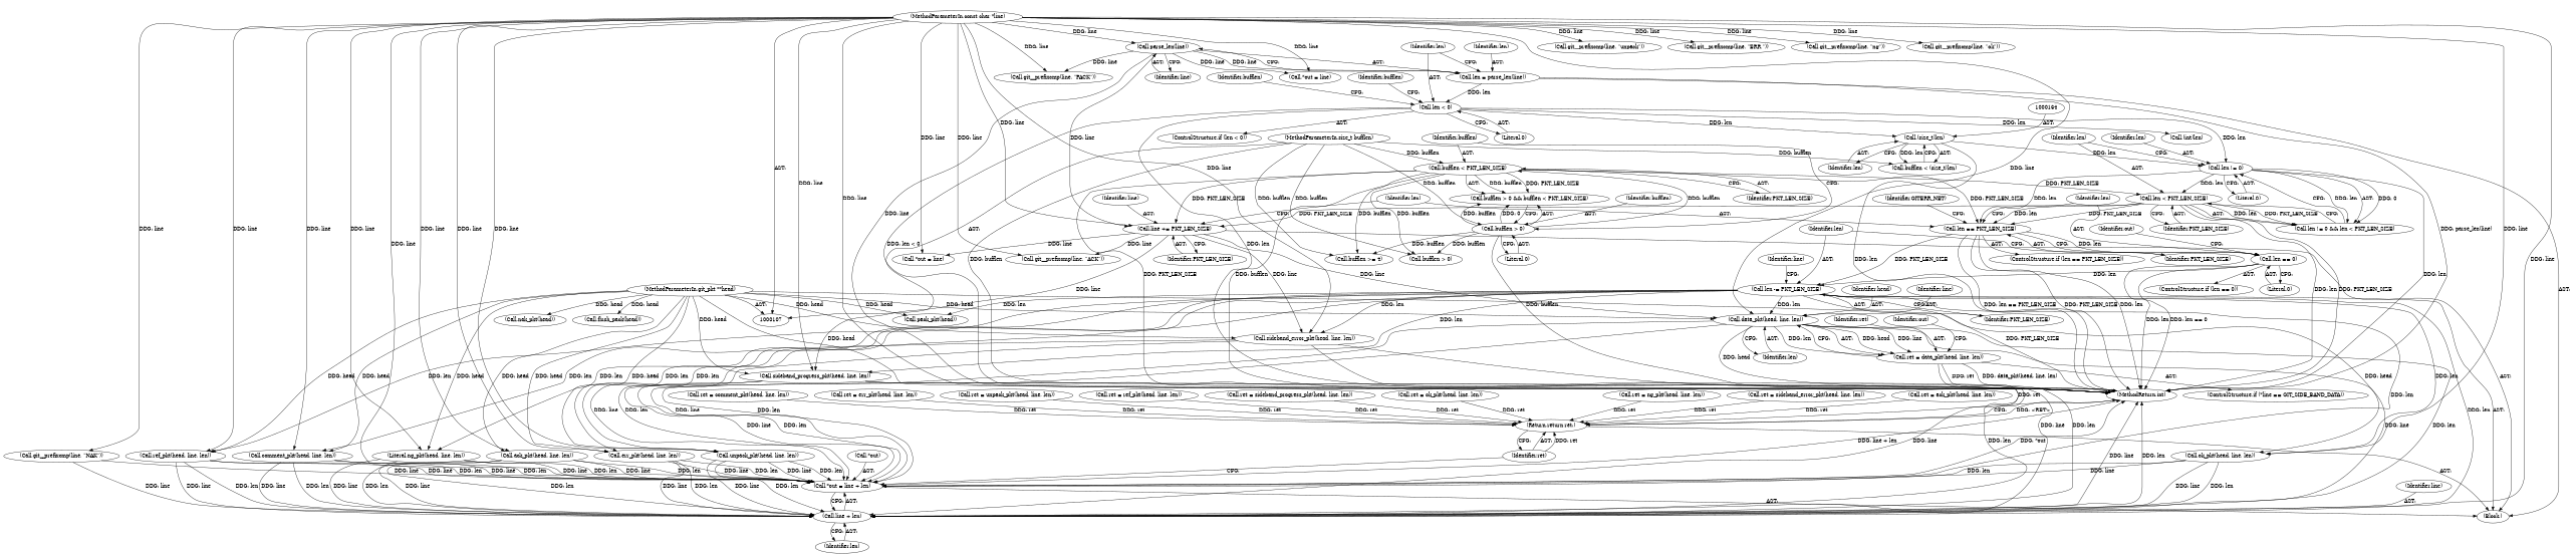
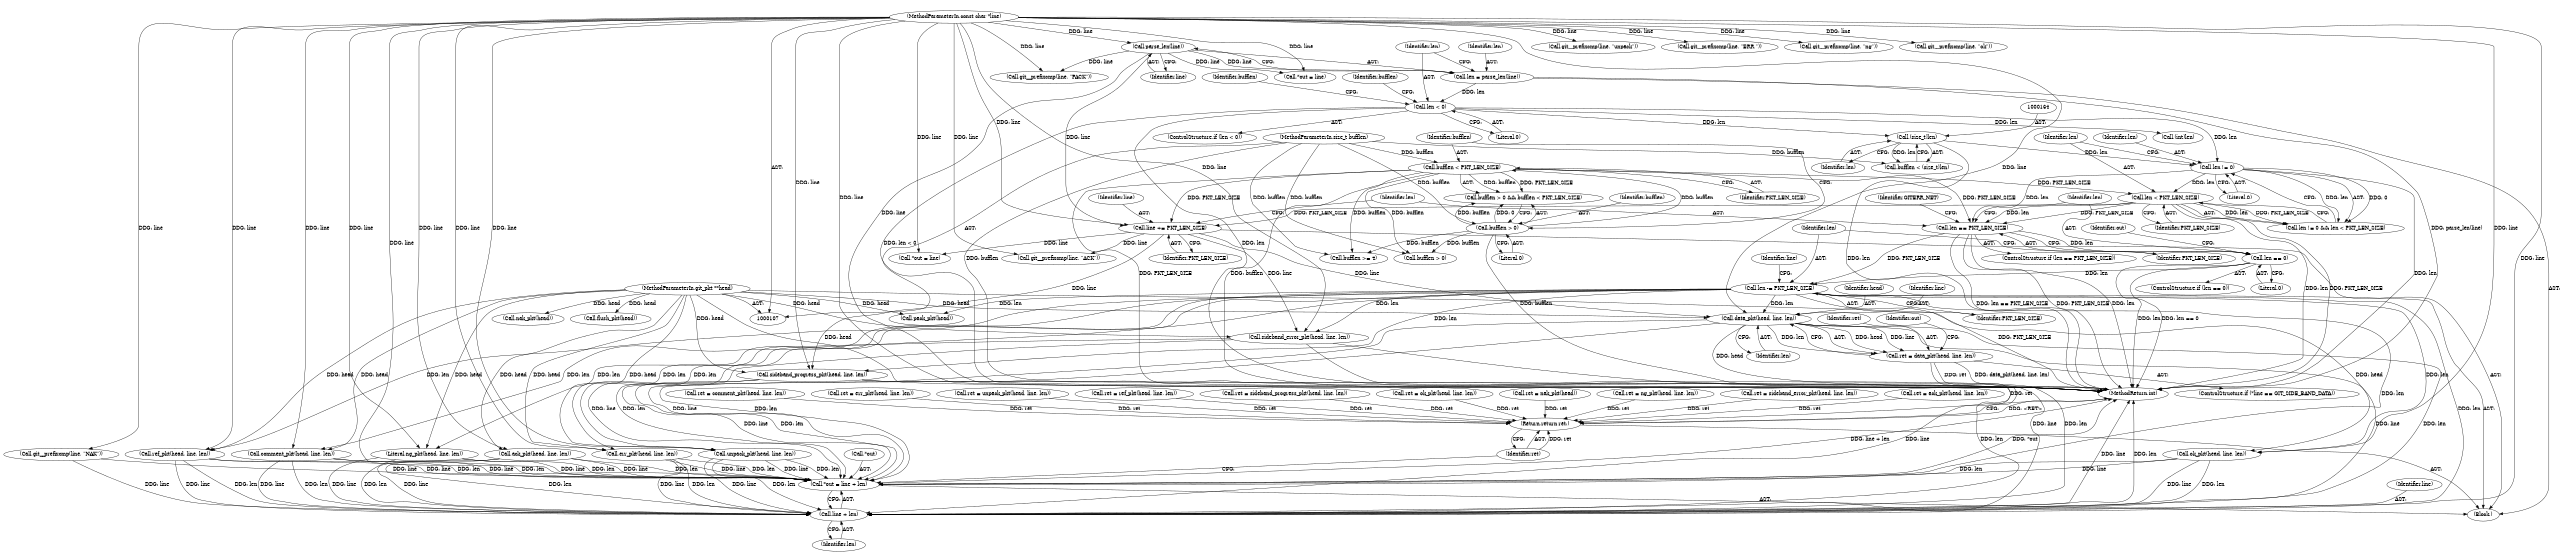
  digraph {
    n1 [label="(Call,data_pkt(head, line, len))"]
    n2 [label="(Call,ret = data_pkt(head, line, len))"]
    n3 [label="(Call,*out = line + len)"]
    n4 [label="(Call,line + len)"]
    n5 [label="(MethodReturn,int)"]
    n6 [label="(Identifier,len)"]
    n7 [label="(Return,return ret;)"]
    n8 [label="(ControlStructure,if (*line == GIT_SIDE_BAND_DATA))"]
    n9 [label="(Block,)"]
    n10 [label="(Identifier,len)"]
    n11 [label="(MethodParameterIn,git_pkt **head)"]
    n12 [label="(Call,pack_pkt(head))"]
    n13 [label="(Call,ok_pkt(head, line, len))"]
    n14 [label="(Call,nak_pkt(head))"]
    n15 [label="(Call,ref_pkt(head, line, len))"]
    n16 [label="(Call,comment_pkt(head, line, len))"]
    n17 [label="(Literal,ng_pkt(head, line, len))"]
    n18 [label="(Call,err_pkt(head, line, len))"]
    n19 [label="(Call,sideband_error_pkt(head, line, len))"]
-   n20 [label="(Call,flush_pack(head))"]
+   n20 [label="(Call,flush_pkt(head))"]
    n21 [label="(Call,ack_pkt(head, line, len))"]
    n22 [label="(Call,unpack_pkt(head, line, len))"]
    n23 [label="(Call,sideband_progress_pkt(head, line, len))"]
    1000107
    n25 [label="(Call,line += PKT_LEN_SIZE)"]
    n26 [label="(Identifier,PKT_LEN_SIZE)"]
    n27 [label="(Call,*out = line)"]
    n28 [label="(Call,git__prefixcmp(line, \"ACK\"))"]
    n29 [label="(Call,bufflen < PKT_LEN_SIZE)"]
    n30 [label="(Call,len < PKT_LEN_SIZE)"]
    n31 [label="(Call,len == PKT_LEN_SIZE)"]
    n32 [label="(Identifier,PKT_LEN_SIZE)"]
    n33 [label="(Call,bufflen >= 4)"]
    n34 [label="(Call,bufflen > 0 && bufflen < PKT_LEN_SIZE)"]
    n35 [label="(Call,bufflen > 0)"]
    n36 [label="(Identifier,PKT_LEN_SIZE)"]
    n37 [label="(Call,len != 0 && len < PKT_LEN_SIZE)"]
    n38 [label="(Call,len -= PKT_LEN_SIZE)"]
    n39 [label="(Call,len == 0)"]
    n40 [label="(ControlStructure,if (len == PKT_LEN_SIZE))"]
    n41 [label="(Identifier,PKT_LEN_SIZE)"]
    n42 [label="(Call,bufflen > 0)"]
    n43 [label="(Literal,0)"]
    n44 [label="(MethodParameterIn,size_t bufflen)"]
    n45 [label="(Call,bufflen < (size_t)len)"]
    n46 [label="(Call,(size_t)len)"]
    n47 [label="(Call,len != 0)"]
    n48 [label="(Literal,0)"]
    n49 [label="(Call,len < 0)"]
    n50 [label="(Literal,0)"]
    n51 [label="(Call,(int)len)"]
    n52 [label="(ControlStructure,if (len < 0))"]
    n53 [label="(Identifier,len)"]
    n54 [label="(Call,len = parse_len(line))"]
    n55 [label="(Call,parse_len(line))"]
    n56 [label="(Call,git__prefixcmp(line, \"PACK\"))"]
    n57 [label="(Identifier,line)"]
    n58 [label="(Call,*out = line)"]
    n59 [label="(MethodParameterIn,const char *line)"]
    n60 [label="(Call,git__prefixcmp(line, \"NAK\"))"]
    n61 [label="(Call,git__prefixcmp(line, \"unpack\"))"]
    n62 [label="(Call,git__prefixcmp(line, \"ERR \"))"]
    n63 [label="(Call,git__prefixcmp(line, \"ng\"))"]
    n64 [label="(Call,git__prefixcmp(line, \"ok\"))"]
    n65 [label="(Identifier,PKT_LEN_SIZE)"]
    n66 [label="(ControlStructure,if (len == 0))"]
    n67 [label="(Literal,0)"]
    n68 [label="(Identifier,ret)"]
    n69 [label="(Call,ret = ng_pkt(head, line, len))"]
    n70 [label="(Identifier,bufflen)"]
    n71 [label="(Call,ret = sideband_error_pkt(head, line, len))"]
    n72 [label="(Call,ret = ack_pkt(head, line, len))"]
    n73 [label="(Identifier,len)"]
    n74 [label="(Call,ret = comment_pkt(head, line, len))"]
    n75 [label="(Identifier,ret)"]
    n76 [label="(Identifier,line)"]
    n77 [label="(Call,ret = err_pkt(head, line, len))"]
    n78 [label="(Identifier,GITERR_NET)"]
    n79 [label="(Identifier,head)"]
    n80 [label="(Call,*out)"]
    n81 [label="(Identifier,line)"]
    n82 [label="(Identifier,bufflen)"]
    n83 [label="(Identifier,len)"]
    n84 [label="(Call,ret = unpack_pkt(head, line, len))"]
    n85 [label="(Identifier,out)"]
    n86 [label="(Identifier,len)"]
    n87 [label="(Identifier,out)"]
    n88 [label="(Call,ret = ref_pkt(head, line, len))"]
    n89 [label="(Identifier,len)"]
    n90 [label="(Call,ret = sideband_progress_pkt(head, line, len))"]
    n91 [label="(Call,ret = ok_pkt(head, line, len))"]
    n92 [label="(Identifier,bufflen)"]
    n93 [label="(Identifier,len)"]
    n94 [label="(Identifier,line)"]
    n95 [label="(Identifier,bufflen)"]
    n96 [label="(Identifier,len)"]
    n97 [label="(Identifier,len)"]
    n98 [label="(Identifier,line)"]
+   n99 [label="(Call,ret = nak_pkt(head))"]
    1000164
    n1 -> n2 [label="AST: "]
    n1 -> n2 [label="DDG: head"]
    n1 -> n2 [label="DDG: line"]
    n1 -> n2 [label="DDG: len"]
    n1 -> n3 [label="DDG: line"]
    n1 -> n3 [label="DDG: len"]
    n1 -> n4 [label="DDG: line"]
    n1 -> n4 [label="DDG: len"]
    n1 -> n5 [label="DDG: head"]
    n1 -> n6 [label="CFG: "]
    n2 -> n1 [label="CFG: "]
    n2 -> n5 [label="DDG: ret"]
    n2 -> n5 [label="DDG: data_pkt(head, line, len)"]
    n2 -> n7 [label="DDG: ret"]
    n2 -> n8 [label="AST: "]
    n3 -> n4 [label="CFG: "]
    n3 -> n5 [label="DDG: *out"]
    n3 -> n5 [label="DDG: line + len"]
    n3 -> n9 [label="AST: "]
    n4 -> n3 [label="AST: "]
    n4 -> n5 [label="DDG: line"]
    n4 -> n5 [label="DDG: len"]
    n4 -> n10 [label="CFG: "]
    n5 -> n7 [label="CFG: "]
    n6 -> n1 [label="AST: "]
    n7 -> n5 [label="DDG: <RET>"]
    n7 -> n9 [label="AST: "]
    n7 -> n68 [label="CFG: "]
    n10 -> n4 [label="AST: "]
    n11 -> n1 [label="DDG: head"]
    n11 -> n5 [label="DDG: head"]
    n11 -> n12 [label="DDG: head"]
    n11 -> n13 [label="DDG: head"]
    n11 -> n14 [label="DDG: head"]
    n11 -> n15 [label="DDG: head"]
    n11 -> n16 [label="DDG: head"]
    n11 -> n17 [label="DDG: head"]
    n11 -> n18 [label="DDG: head"]
    n11 -> n19 [label="DDG: head"]
    n11 -> n20 [label="DDG: head"]
    n11 -> n21 [label="DDG: head"]
    n11 -> n22 [label="DDG: head"]
    n11 -> n23 [label="DDG: head"]
    n11 -> 1000107 [label="AST: "]
    n13 -> n3 [label="DDG: line"]
    n13 -> n3 [label="DDG: len"]
    n13 -> n4 [label="DDG: line"]
    n13 -> n4 [label="DDG: len"]
    n15 -> n3 [label="DDG: line"]
    n15 -> n3 [label="DDG: len"]
    n15 -> n4 [label="DDG: line"]
    n15 -> n4 [label="DDG: len"]
    n16 -> n3 [label="DDG: line"]
    n16 -> n3 [label="DDG: len"]
    n16 -> n4 [label="DDG: line"]
    n16 -> n4 [label="DDG: len"]
    n17 -> n3 [label="DDG: line"]
    n17 -> n3 [label="DDG: len"]
    n17 -> n4 [label="DDG: line"]
    n17 -> n4 [label="DDG: len"]
    n18 -> n3 [label="DDG: line"]
    n18 -> n3 [label="DDG: len"]
    n18 -> n4 [label="DDG: line"]
    n18 -> n4 [label="DDG: len"]
    n19 -> n3 [label="DDG: line"]
    n19 -> n3 [label="DDG: len"]
    n19 -> n4 [label="DDG: line"]
    n19 -> n4 [label="DDG: len"]
    n21 -> n3 [label="DDG: line"]
    n21 -> n3 [label="DDG: len"]
    n21 -> n4 [label="DDG: line"]
    n21 -> n4 [label="DDG: len"]
    n22 -> n3 [label="DDG: line"]
    n22 -> n3 [label="DDG: len"]
    n22 -> n4 [label="DDG: line"]
    n22 -> n4 [label="DDG: len"]
    n23 -> n3 [label="DDG: line"]
    n23 -> n3 [label="DDG: len"]
    n23 -> n4 [label="DDG: line"]
    n23 -> n4 [label="DDG: len"]
    n25 -> n1 [label="DDG: line"]
    n25 -> n9 [label="AST: "]
    n25 -> n19 [label="DDG: line"]
    n25 -> n23 [label="DDG: line"]
    n25 -> n26 [label="CFG: "]
    n25 -> n27 [label="DDG: line"]
    n25 -> n28 [label="DDG: line"]
    n26 -> n25 [label="AST: "]
    n29 -> n5 [label="DDG: bufflen"]
    n29 -> n5 [label="DDG: PKT_LEN_SIZE"]
    n29 -> n25 [label="DDG: PKT_LEN_SIZE"]
    n29 -> n30 [label="DDG: PKT_LEN_SIZE"]
    n29 -> n31 [label="DDG: PKT_LEN_SIZE"]
    n29 -> n32 [label="CFG: "]
    n29 -> n33 [label="DDG: bufflen"]
    n29 -> n34 [label="AST: "]
    n29 -> n34 [label="DDG: bufflen"]
    n29 -> n34 [label="DDG: PKT_LEN_SIZE"]
    n29 -> n35 [label="DDG: bufflen"]
    n30 -> n5 [label="DDG: len"]
    n30 -> n5 [label="DDG: PKT_LEN_SIZE"]
    n30 -> n25 [label="DDG: PKT_LEN_SIZE"]
    n30 -> n31 [label="DDG: len"]
    n30 -> n31 [label="DDG: PKT_LEN_SIZE"]
    n30 -> n36 [label="CFG: "]
    n30 -> n37 [label="AST: "]
    n30 -> n37 [label="DDG: len"]
    n30 -> n37 [label="DDG: PKT_LEN_SIZE"]
    n31 -> n5 [label="DDG: len == PKT_LEN_SIZE"]
    n31 -> n5 [label="DDG: PKT_LEN_SIZE"]
    n31 -> n5 [label="DDG: len"]
    n31 -> n38 [label="DDG: PKT_LEN_SIZE"]
    n31 -> n39 [label="DDG: len"]
    n31 -> n40 [label="AST: "]
    n31 -> n41 [label="CFG: "]
    n32 -> n29 [label="AST: "]
    n34 -> n42 [label="CFG: "]
    n36 -> n30 [label="AST: "]
    n37 -> n30 [label="CFG: "]
    n37 -> n47 [label="CFG: "]
    n38 -> n1 [label="DDG: len"]
    n38 -> n3 [label="DDG: len"]
    n38 -> n4 [label="DDG: len"]
    n38 -> n5 [label="DDG: PKT_LEN_SIZE"]
    n38 -> n9 [label="AST: "]
    n38 -> n12 [label="DDG: len"]
    n38 -> n13 [label="DDG: len"]
    n38 -> n15 [label="DDG: len"]
    n38 -> n16 [label="DDG: len"]
    n38 -> n17 [label="DDG: len"]
    n38 -> n18 [label="DDG: len"]
    n38 -> n19 [label="DDG: len"]
    n38 -> n22 [label="DDG: len"]
    n38 -> n23 [label="DDG: len"]
    n38 -> n65 [label="CFG: "]
    n39 -> n5 [label="DDG: len"]
    n39 -> n5 [label="DDG: len == 0"]
    n39 -> n38 [label="DDG: len"]
    n39 -> n66 [label="AST: "]
    n39 -> n67 [label="CFG: "]
    n41 -> n31 [label="AST: "]
    n42 -> n5 [label="DDG: bufflen"]
    n42 -> n29 [label="DDG: bufflen"]
    n42 -> n33 [label="DDG: bufflen"]
    n42 -> n34 [label="AST: "]
    n42 -> n34 [label="DDG: bufflen"]
    n42 -> n34 [label="DDG: 0"]
    n42 -> n35 [label="DDG: bufflen"]
    n42 -> n43 [label="CFG: "]
    n43 -> n42 [label="AST: "]
    n44 -> n5 [label="DDG: bufflen"]
    n44 -> 1000107 [label="AST: "]
    n44 -> n29 [label="DDG: bufflen"]
    n44 -> n33 [label="DDG: bufflen"]
    n44 -> n35 [label="DDG: bufflen"]
    n44 -> n42 [label="DDG: bufflen"]
    n44 -> n45 [label="DDG: bufflen"]
    n45 -> n46 [label="CFG: "]
    n46 -> n5 [label="DDG: len"]
    n46 -> n45 [label="AST: "]
    n46 -> n45 [label="DDG: len"]
    n46 -> n47 [label="DDG: len"]
    n46 -> n53 [label="CFG: "]
    n47 -> n5 [label="DDG: len"]
    n47 -> n30 [label="DDG: len"]
    n47 -> n31 [label="DDG: len"]
    n47 -> n37 [label="AST: "]
    n47 -> n37 [label="DDG: len"]
    n47 -> n37 [label="DDG: 0"]
    n47 -> n48 [label="CFG: "]
    n48 -> n47 [label="AST: "]
    n49 -> n5 [label="DDG: len < 0"]
    n49 -> n5 [label="DDG: len"]
    n49 -> n46 [label="DDG: len"]
    n49 -> n47 [label="DDG: len"]
    n49 -> n50 [label="CFG: "]
    n49 -> n51 [label="DDG: len"]
    n49 -> n52 [label="AST: "]
    n50 -> n49 [label="AST: "]
    n53 -> n46 [label="AST: "]
    n54 -> n5 [label="DDG: parse_len(line)"]
    n54 -> n9 [label="AST: "]
    n54 -> n49 [label="DDG: len"]
    n54 -> n55 [label="CFG: "]
    n55 -> n5 [label="DDG: line"]
    n55 -> n25 [label="DDG: line"]
    n55 -> n54 [label="AST: "]
    n55 -> n54 [label="DDG: line"]
    n55 -> n56 [label="DDG: line"]
    n55 -> n57 [label="CFG: "]
    n55 -> n58 [label="DDG: line"]
    n57 -> n55 [label="AST: "]
    n59 -> n1 [label="DDG: line"]
    n59 -> n3 [label="DDG: line"]
    n59 -> n4 [label="DDG: line"]
    n59 -> n5 [label="DDG: line"]
    n59 -> n13 [label="DDG: line"]
    n59 -> n15 [label="DDG: line"]
    n59 -> n16 [label="DDG: line"]
    n59 -> n17 [label="DDG: line"]
    n59 -> n18 [label="DDG: line"]
    n59 -> n19 [label="DDG: line"]
    n59 -> n21 [label="DDG: line"]
    n59 -> n22 [label="DDG: line"]
    n59 -> n23 [label="DDG: line"]
    n59 -> 1000107 [label="AST: "]
    n59 -> n25 [label="DDG: line"]
    n59 -> n27 [label="DDG: line"]
    n59 -> n28 [label="DDG: line"]
    n59 -> n55 [label="DDG: line"]
    n59 -> n56 [label="DDG: line"]
    n59 -> n58 [label="DDG: line"]
    n59 -> n60 [label="DDG: line"]
    n59 -> n61 [label="DDG: line"]
    n59 -> n62 [label="DDG: line"]
    n59 -> n63 [label="DDG: line"]
    n59 -> n64 [label="DDG: line"]
    n60 -> n3 [label="DDG: line"]
    n60 -> n4 [label="DDG: line"]
    n65 -> n38 [label="AST: "]
    n67 -> n39 [label="AST: "]
    n68 -> n3 [label="CFG: "]
    n68 -> n7 [label="AST: "]
    n68 -> n7 [label="DDG: ret"]
    n69 -> n7 [label="DDG: ret"]
    n70 -> n49 [label="CFG: "]
    n71 -> n7 [label="DDG: ret"]
    n72 -> n7 [label="DDG: ret"]
    n73 -> n25 [label="CFG: "]
    n73 -> n31 [label="AST: "]
    n74 -> n7 [label="DDG: ret"]
    n75 -> n2 [label="AST: "]
    n76 -> n38 [label="CFG: "]
    n77 -> n7 [label="DDG: ret"]
    n78 -> n31 [label="CFG: "]
    n79 -> n1 [label="AST: "]
    n80 -> n3 [label="AST: "]
    n81 -> n4 [label="AST: "]
    n82 -> n29 [label="AST: "]
    n82 -> n42 [label="CFG: "]
    n83 -> n49 [label="AST: "]
    n83 -> n54 [label="CFG: "]
    n84 -> n7 [label="DDG: ret"]
    n85 -> n39 [label="CFG: "]
    n86 -> n54 [label="AST: "]
    n87 -> n2 [label="CFG: "]
    n88 -> n7 [label="DDG: ret"]
    n89 -> n38 [label="AST: "]
    n89 -> n39 [label="CFG: "]
    n90 -> n7 [label="DDG: ret"]
    n91 -> n7 [label="DDG: ret"]
    n92 -> n42 [label="AST: "]
    n93 -> n30 [label="AST: "]
    n93 -> n47 [label="CFG: "]
    n94 -> n1 [label="AST: "]
    n95 -> n49 [label="CFG: "]
    n96 -> n47 [label="AST: "]
    n97 -> n31 [label="CFG: "]
    n97 -> n39 [label="AST: "]
    n98 -> n25 [label="AST: "]
+   n99 -> n7 [label="DDG: ret"]
    1000164 -> n46 [label="AST: "]
  }
